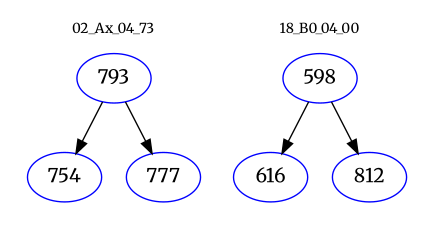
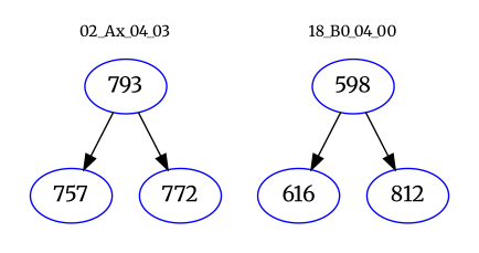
  digraph {
    fontname=Merriweather
    node [color=blue fontname=Merriweather]
    edge [color=black fontname=Merriweather]
    n1 [label=793]
-   n2 [label=754]
-   n3 [label=777]
+   n2 [label=757]
+   n3 [label=772]
    n4 [label=598]
    n5 [label=616]
    n6 [label=812]
    subgraph cluster_1 {
      color=white
      fontsize=10
-     label="02_Ax_04_73"
+     label="02_Ax_04_03"
      n1
      n2
      n3
    }
    subgraph cluster_2 {
      color=white
      fontsize=10
      label="18_B0_04_00"
      n4
      n5
      n6
    }
    n1 -> n2
    n1 -> n3
    n4 -> n5
    n4 -> n6
  }
